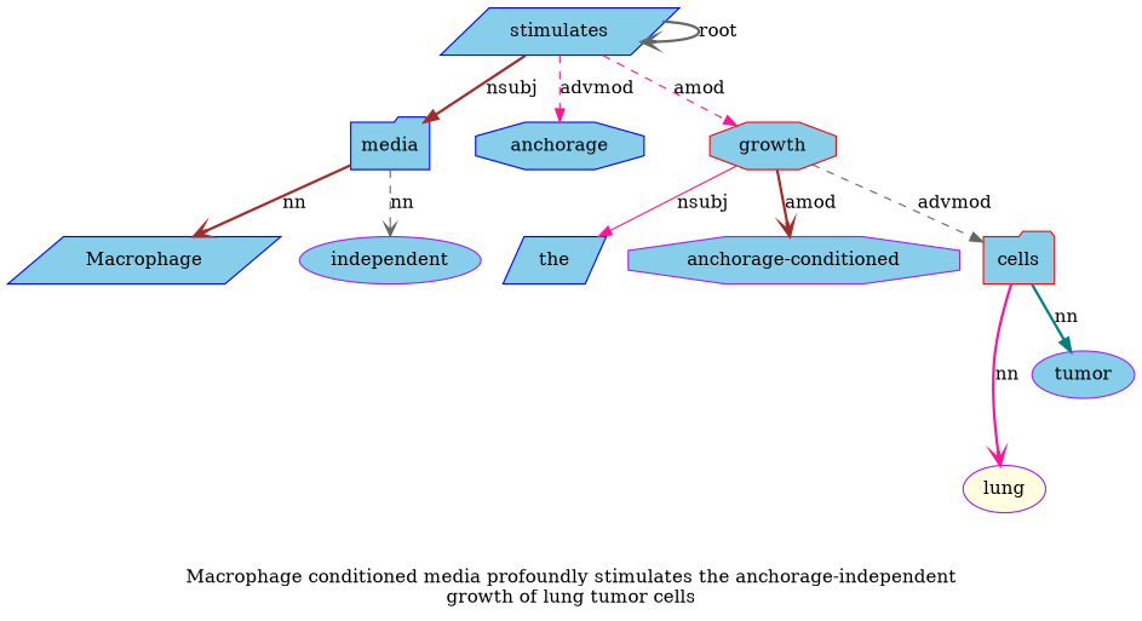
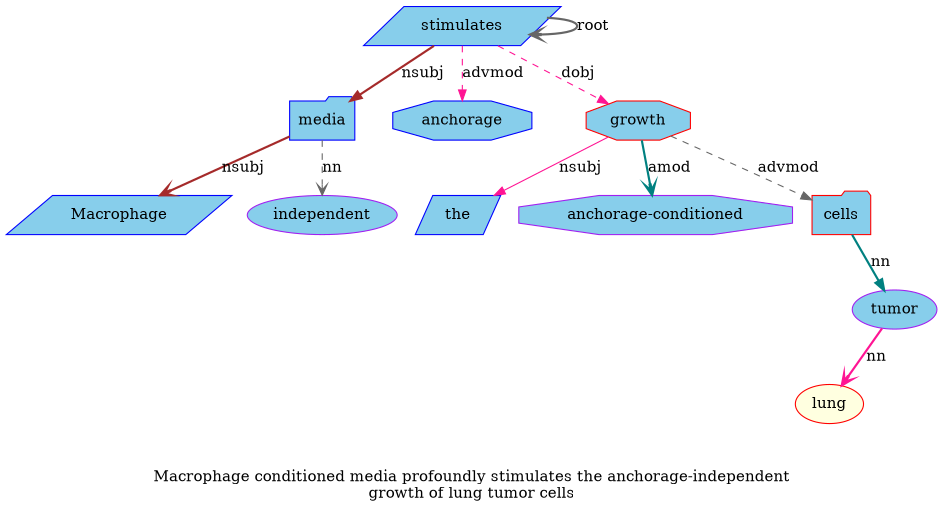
  digraph {
    label="Macrophage conditioned media profoundly stimulates the anchorage-independent\ngrowth of lung tumor cells"
    node [color=blue fillcolor=skyblue shape=parallelogram style=filled]
    edge [arrowhead=normal color=deeppink style=bold]
    n1 [label=media shape=folder]
    n2 [label=Macrophage]
    n3 [color=purple label=independent shape=ellipse]
    n4 [label=stimulates]
    n5 [label=anchorage shape=octagon]
    n6 [color=red label=growth shape=octagon]
    n7 [label=the]
    n8 [color=purple label="anchorage-conditioned" shape=octagon]
    n9 [color=red label=cells shape=folder]
-   n10 [color=purple fillcolor=lightyellow label=lung shape=ellipse]
+   n10 [color=red fillcolor=lightyellow label=lung shape=ellipse]
    n11 [color=purple label=tumor shape=ellipse]
-   n1 -> n2 [arrowhead=vee color=brown label=nn]
+   n1 -> n2 [arrowhead=vee color=brown label=nsubj]
    n1 -> n3 [arrowhead=vee color=gray40 label=nn style=dashed]
    n4 -> n1 [color=brown label=nsubj]
    n4 -> n4 [arrowhead=vee color=gray40 label=root]
    n4 -> n5 [label=advmod style=dashed]
-   n4 -> n6 [label=amod style=dashed]
+   n4 -> n6 [label=dobj style=dashed]
    n6 -> n7 [label=nsubj style=solid]
-   n6 -> n8 [arrowhead=vee color=brown label=amod]
+   n6 -> n8 [arrowhead=vee color=teal label=amod]
    n6 -> n9 [color=gray40 label=advmod style=dashed]
-   n9 -> n10 [arrowhead=vee label=nn]
+   n11 -> n10 [arrowhead=vee label=nn]
    n9 -> n11 [color=teal label=nn]
  }
